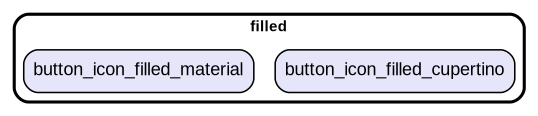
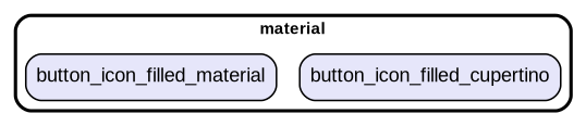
  digraph {
    fontname="Arial Black"
    fontsize=13
    penwidth=2.6
    style=rounded
    node [fillcolor=Lavender fontname=Arial fontsize=15 penwidth=1.3 shape=rect style="filled,rounded"]
    n1 [label=button_icon_filled_cupertino]
    n2 [label=button_icon_filled_material]
    subgraph cluster_1 {
-     label=filled
+     label=material
      n1
      n2
    }
  }
